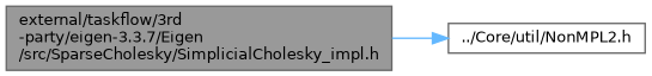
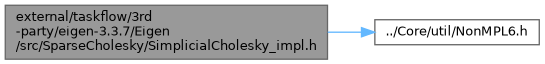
  digraph {
    rankdir=LR
    node [fontname=Helvetica fontsize=10 shape=box style=filled]
    n1 [color=gray40 fillcolor=grey60 fontcolor=black height=0.2 label="external/taskflow/3rd\l-party/eigen-3.3.7/Eigen\l/src/SparseCholesky/SimplicialCholesky_impl.h" width=0.4]
-   n2 [color=grey40 fillcolor=white height=0.2 label="../Core/util/NonMPL2.h" width=0.4]
+   n2 [color=grey40 fillcolor=white height=0.2 label="../Core/util/NonMPL6.h" width=0.4]
    n1 -> n2 [color=steelblue1 fontname=Helvetica fontsize=10 labelfontname=Helvetica labelfontsize=10 style=solid]
  }
